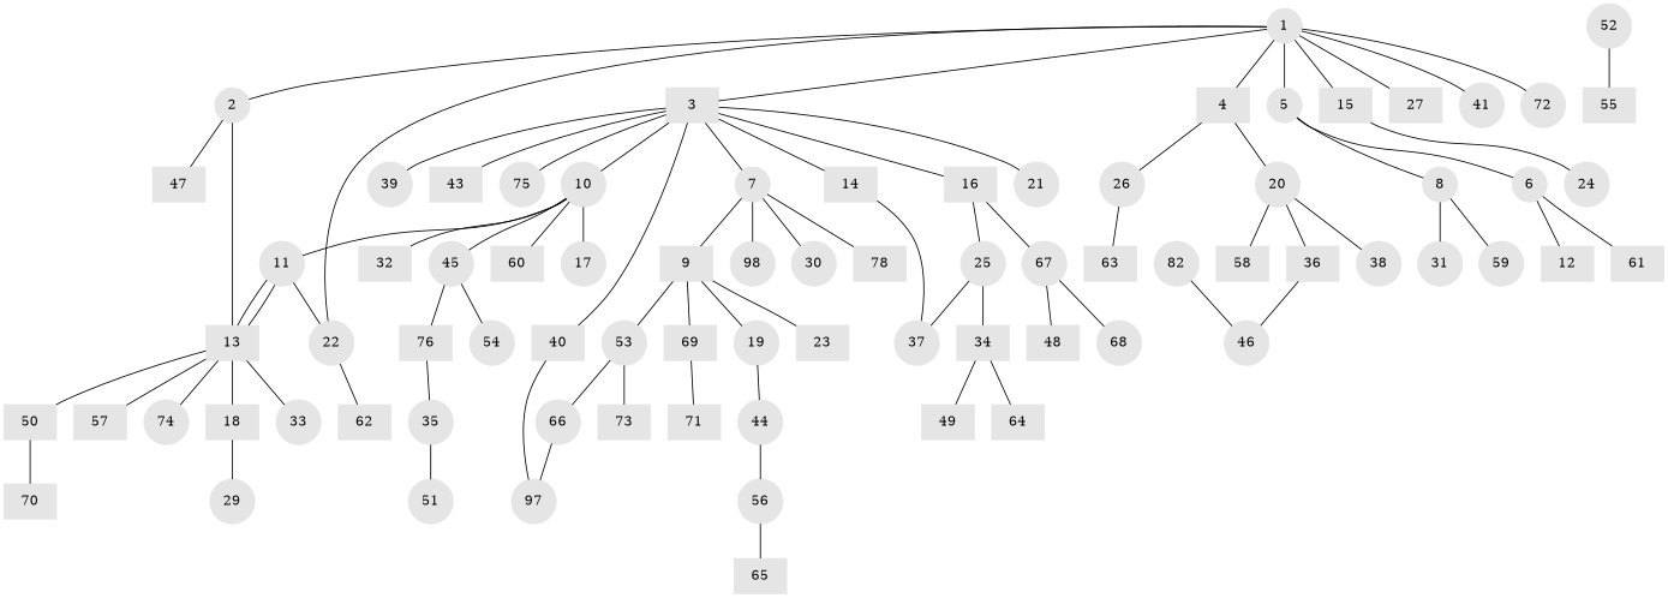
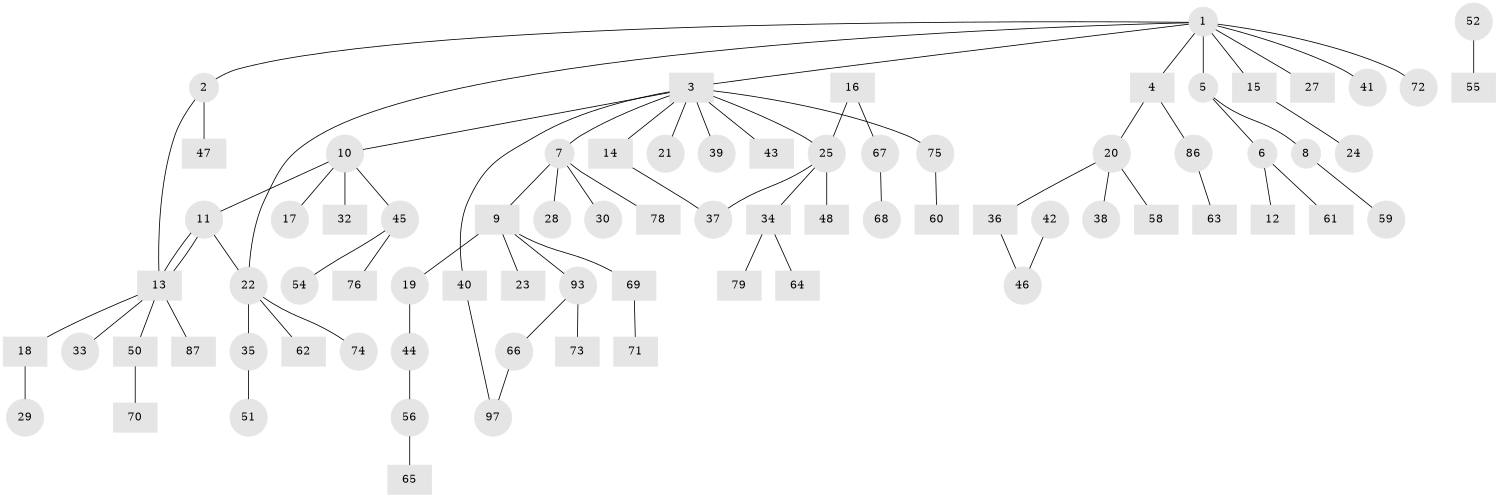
  graph {
    node [color=gray90 shape=circle style=filled]
    1
    2
    3 [shape=box]
    4 [shape=box]
    5
    15 [shape=box]
    22
    27 [shape=box]
    41
    72
    13 [shape=box]
    47 [shape=box]
    7
    10
    14 [shape=box]
    16 [shape=box]
    21
    39
    40 [shape=box]
    43 [shape=box]
    75
    20
-   26
+   26 [label=86]
    6
    8
    24
    35
    62 [shape=box]
    18 [shape=box]
    33
    50 [shape=box]
-   57 [shape=box]
+   57 [shape=box label=87]
    74
    9 [shape=box]
-   28 [label=98]
+   28
    30
    78 [shape=box]
    11
    17
    32 [shape=box]
    45
    60 [shape=box]
    37
    25
    67
    n46 [label=97]
    36 [shape=box]
    38
    58 [shape=box]
    63 [shape=box]
    12 [shape=box]
    61 [shape=box]
-   31
    59
    19
    23 [shape=box]
-   53
+   53 [label=93]
    69 [shape=box]
    44
    66
    73 [shape=box]
    71 [shape=box]
-   42 [label=82]
+   42
    46
    54
    76 [shape=box]
    29
    70 [shape=box]
    34 [shape=box]
    48 [shape=box]
    68
    56
    51
-   49 [shape=box]
+   49 [shape=box label=79]
    64 [shape=box]
    55 [shape=box]
    52
    65 [shape=box]
    1 -- 2
    1 -- 3
    1 -- 4
    1 -- 5
    1 -- 15
    1 -- 22
    1 -- 27
    1 -- 41
    1 -- 72
    2 -- 13
    2 -- 47
    3 -- 7
    3 -- 10
    3 -- 14
-   3 -- 16
+   3 -- 25
    3 -- 21
    3 -- 39
    3 -- 40
    3 -- 43
    3 -- 75
    4 -- 20
    4 -- 26
    5 -- 6
    5 -- 8
    15 -- 24
-   76 -- 35
+   22 -- 35
    22 -- 62
    13 -- 18
    13 -- 33
    13 -- 50
    13 -- 57
-   13 -- 74
+   22 -- 74
    7 -- 9
    7 -- 28
    7 -- 30
    7 -- 78
    10 -- 11
    10 -- 17
    10 -- 32
    10 -- 45
-   10 -- 60
+   75 -- 60
    14 -- 37
    16 -- 25
    16 -- 67
    40 -- n46
    20 -- 36
    20 -- 38
    20 -- 58
    26 -- 63
    6 -- 12
    6 -- 61
-   8 -- 31
    8 -- 59
    35 -- 51
    18 -- 29
    50 -- 70
    9 -- 19
    9 -- 23
    9 -- 53
    9 -- 69
    11 -- 22
    11 -- 13
    11 -- 13
    45 -- 54
    45 -- 76
    25 -- 37
    25 -- 34
-   67 -- 48
+   25 -- 48
    67 -- 68
    36 -- 46
    19 -- 44
    53 -- 66
    53 -- 73
    69 -- 71
    44 -- 56
    66 -- n46
    42 -- 46
    34 -- 49
    34 -- 64
    56 -- 65
    52 -- 55
  }
